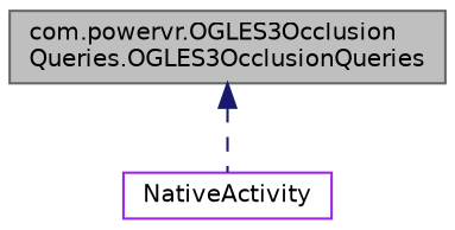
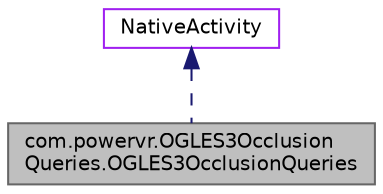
  digraph {
    node [fontname=Helvetica fontsize=10 shape=record style=filled]
    n1 [color=gray40 fillcolor=grey75 fontcolor=black height=0.2 label="com.powervr.OGLES3Occlusion\lQueries.OGLES3OcclusionQueries" width=0.4]
    n2 [color=purple fillcolor=white height=0.2 label=NativeActivity width=0.4]
-   n1 -> n2 [color=midnightblue dir=back fontname=Helvetica fontsize=10 labelfontname=Helvetica labelfontsize=10 style=dashed]
+   n2 -> n1 [color=midnightblue dir=back fontname=Helvetica fontsize=10 labelfontname=Helvetica labelfontsize=10 style=dashed]
  }
